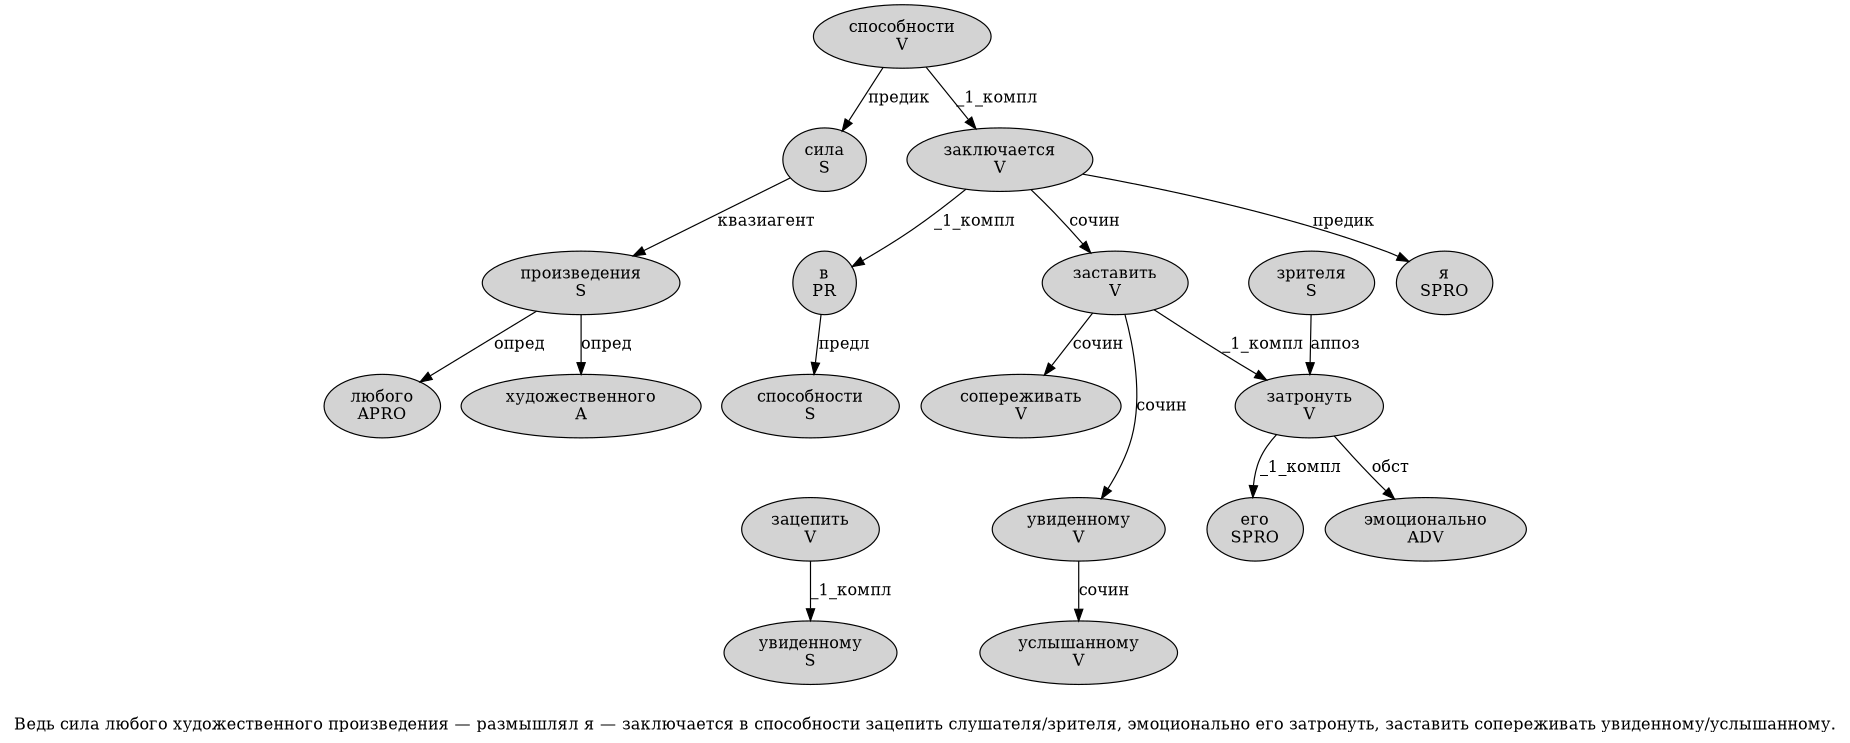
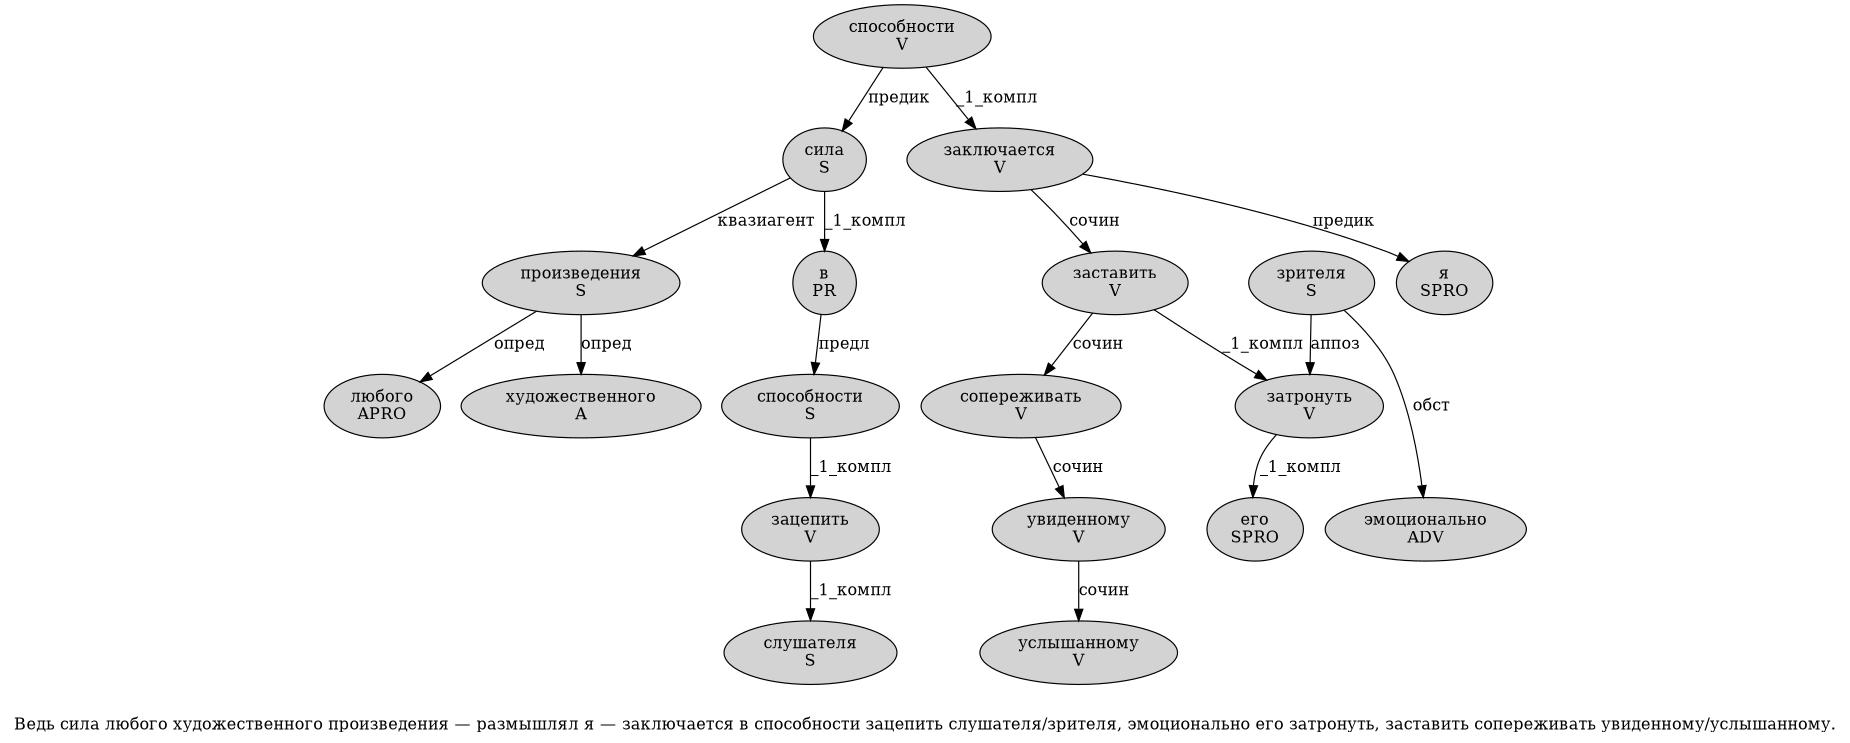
  digraph {
    label="Ведь сила любого художественного произведения — размышлял я — заключается в способности зацепить слушателя/зрителя, эмоционально его затронуть, заставить сопереживать увиденному/услышанному."
    node [fillcolor=lightgray penwidth=1 shape=ellipse style=filled]
    n1 [label="сила\nS"]
    n2 [label="произведения\nS"]
    n3 [label="любого\nAPRO"]
    n4 [label="художественного\nA"]
    n5 [label="способности\nV"]
    n6 [label="заключается\nV"]
    n7 [label="я\nSPRO"]
    n8 [label="в\nPR"]
    n9 [label="заставить\nV"]
    n10 [label="способности\nS"]
    n11 [label="затронуть\nV"]
    n12 [label="сопереживать\nV"]
    n13 [label="зацепить\nV"]
-   n14 [label="увиденному\nS"]
+   n14 [label="слушателя\nS"]
    n15 [label="зрителя\nS"]
    n16 [label="эмоционально\nADV"]
    n17 [label="его\nSPRO"]
    n18 [label="увиденному\nV"]
    n19 [label="услышанному\nV"]
    n1 -> n2 [label="квазиагент"]
    n2 -> n3 [label="опред"]
    n2 -> n4 [label="опред"]
    n5 -> n1 [label="предик"]
    n5 -> n6 [label="_1_компл"]
    n6 -> n7 [label="предик"]
-   n6 -> n8 [label="_1_компл"]
+   n1 -> n8 [label="_1_компл"]
    n6 -> n9 [label="сочин"]
    n8 -> n10 [label="предл"]
    n9 -> n11 [label="_1_компл"]
    n9 -> n12 [label="сочин"]
-   n11 -> n16 [label="обст"]
+   n10 -> n13 [label="_1_компл"]
+   n15 -> n16 [label="обст"]
    n11 -> n17 [label="_1_компл"]
-   n9 -> n18 [label="сочин"]
+   n12 -> n18 [label="сочин"]
    n13 -> n14 [label="_1_компл"]
    n15 -> n11 [label="аппоз"]
    n18 -> n19 [label="сочин"]
  }
